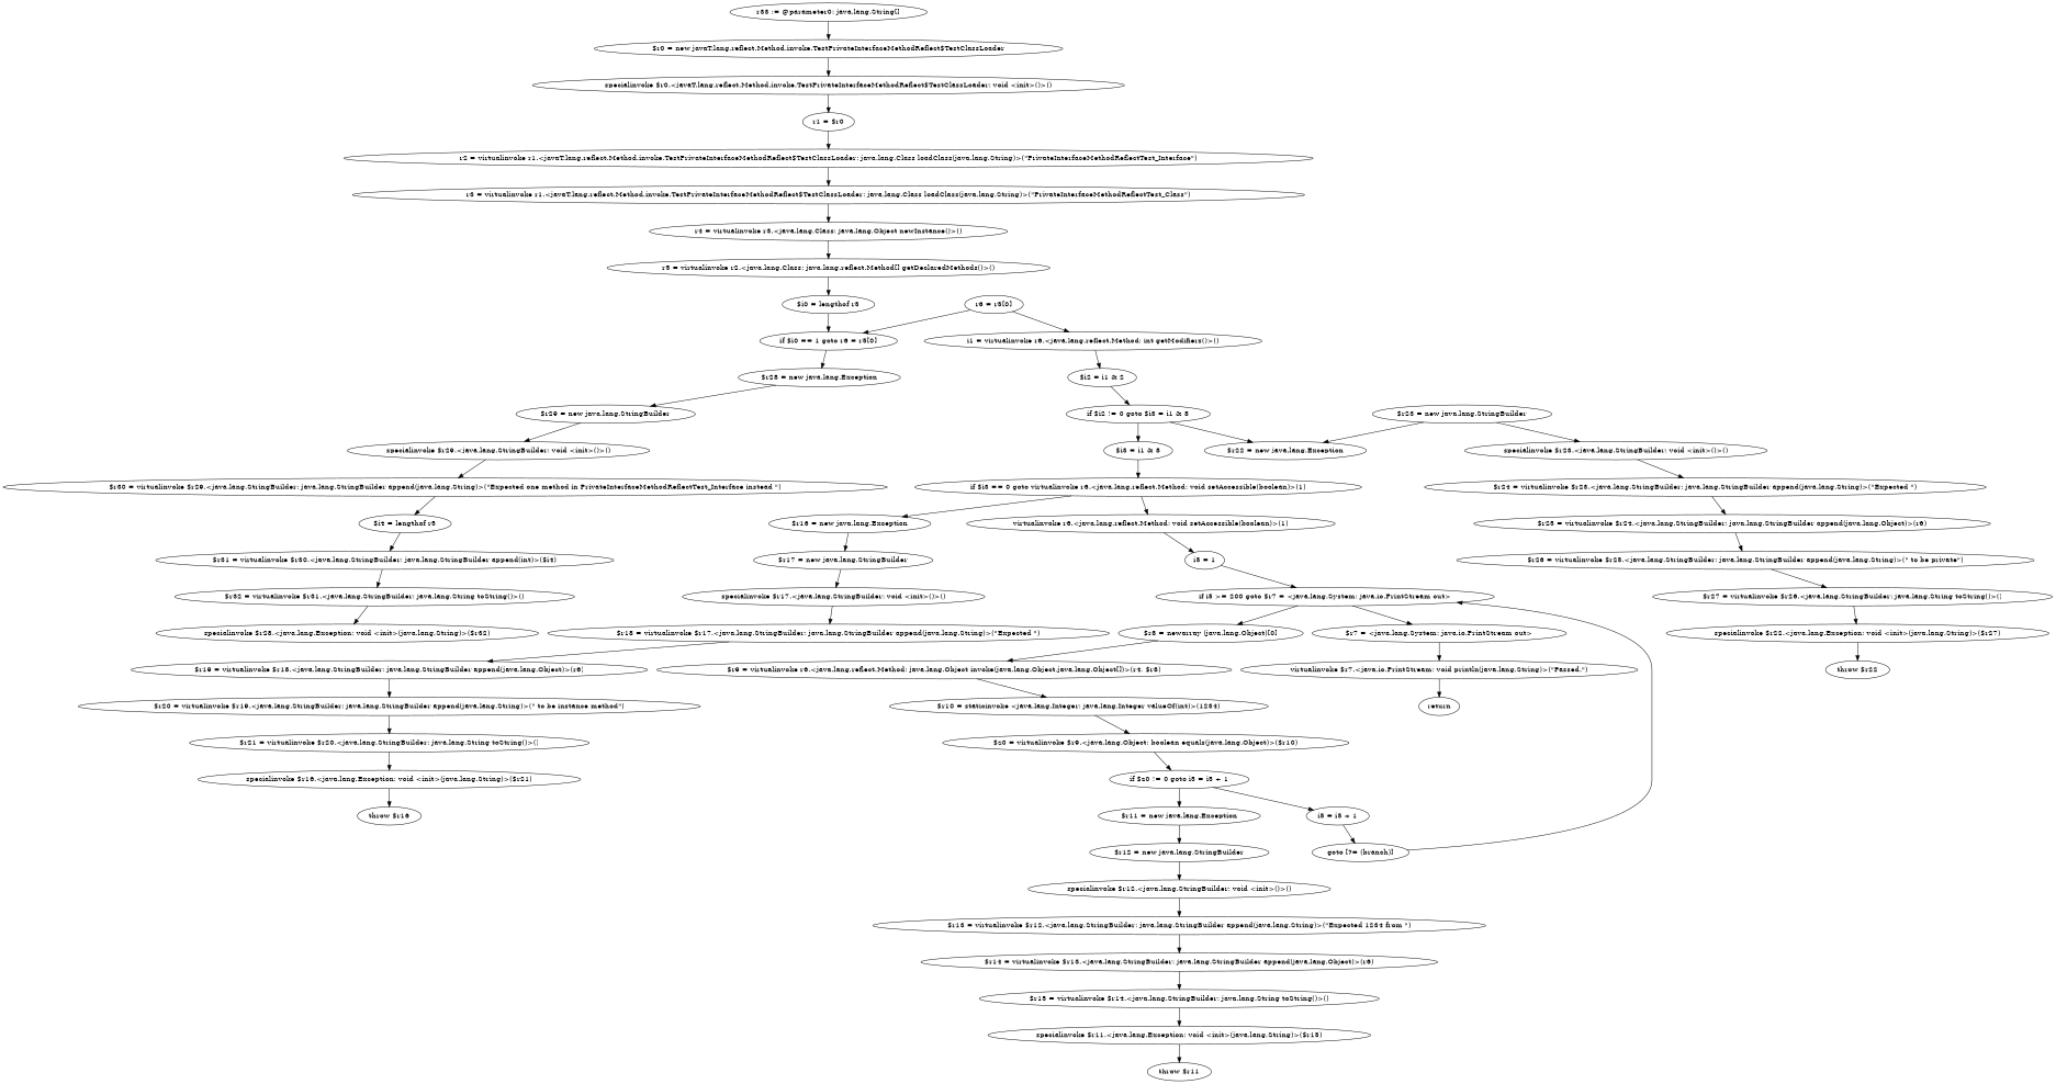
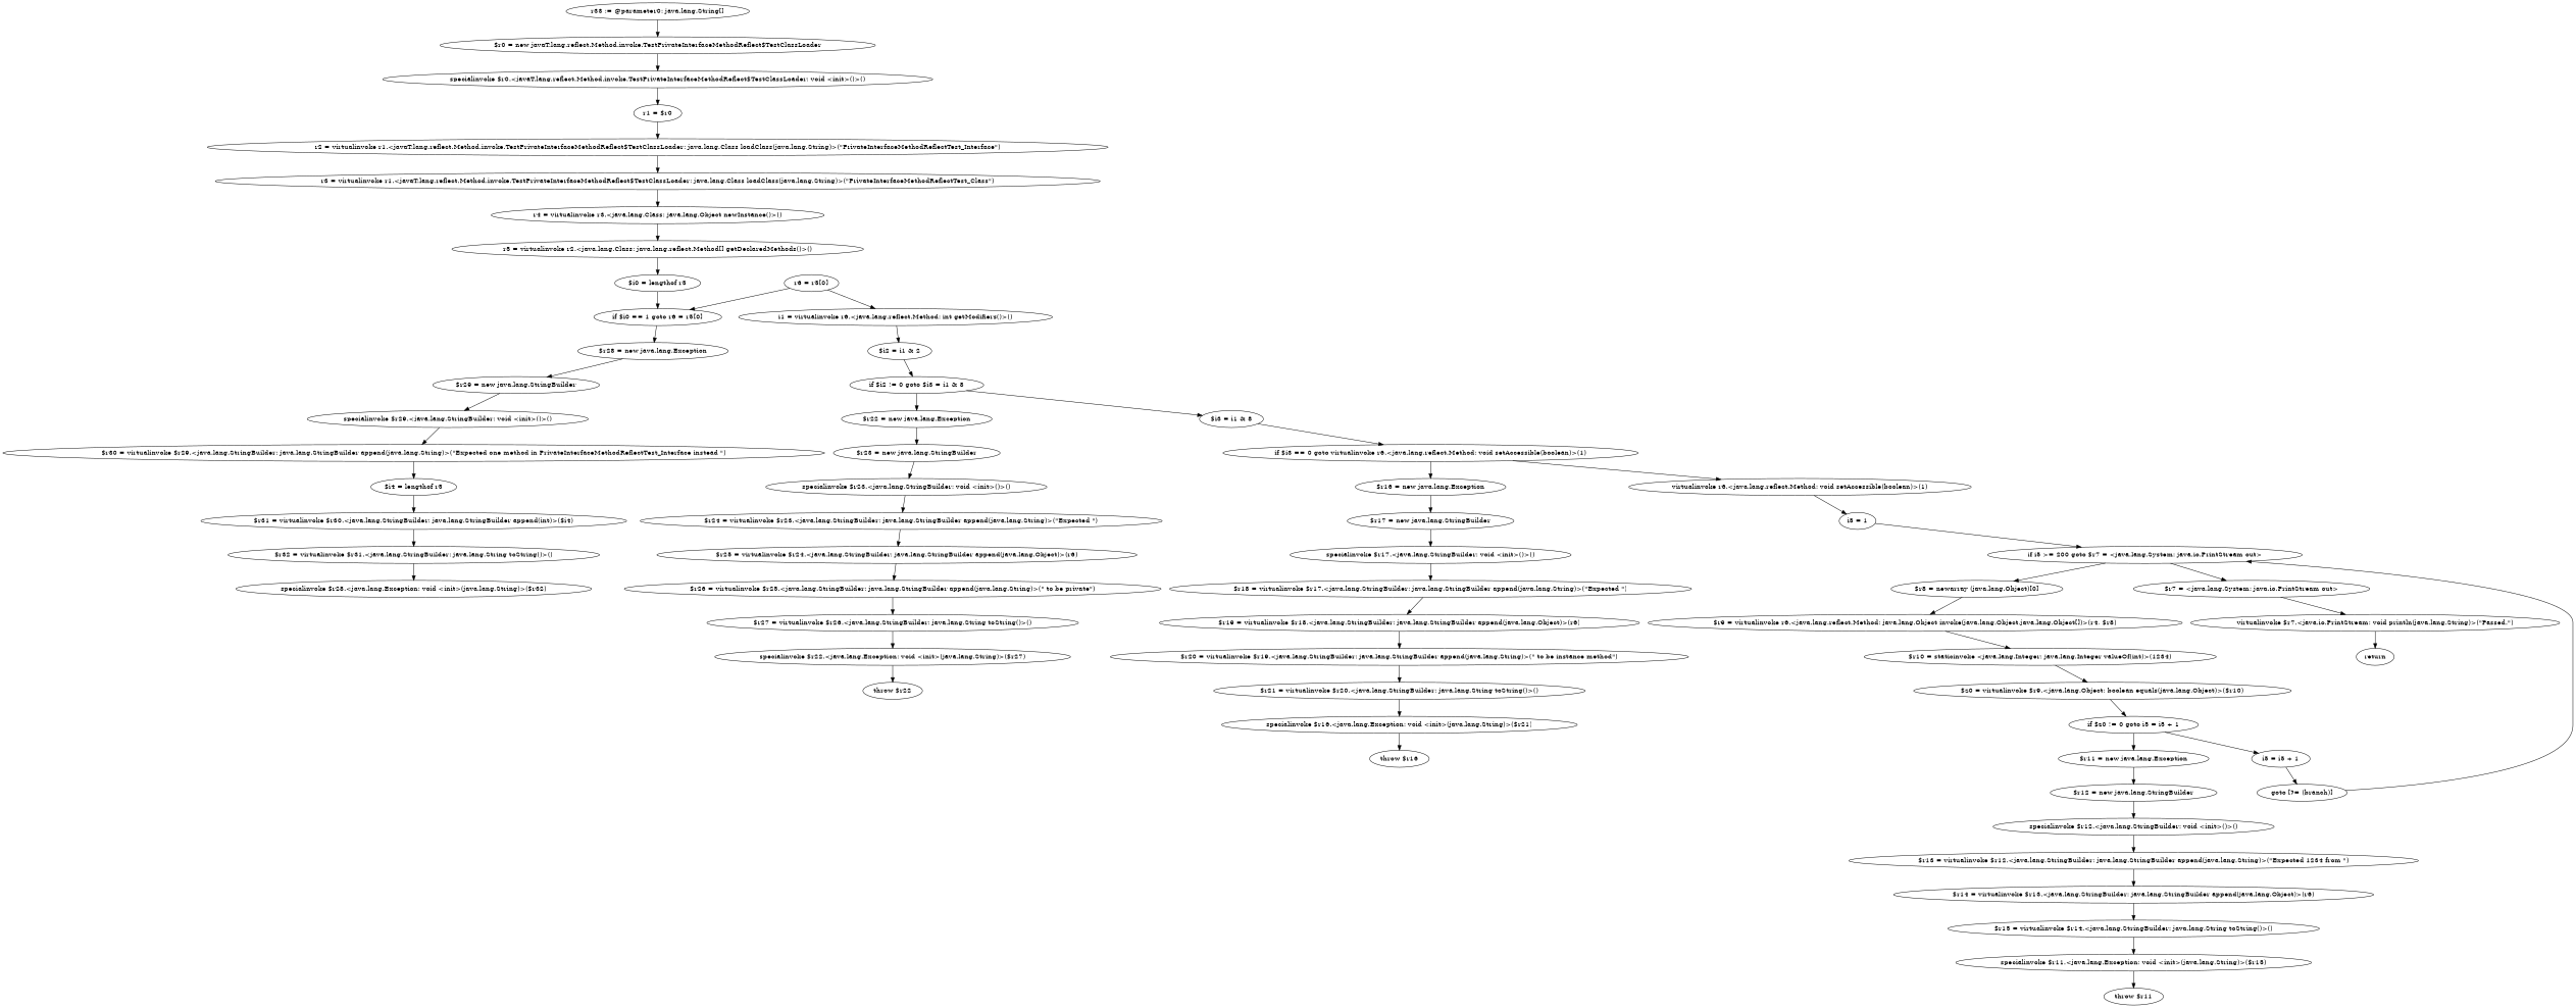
  digraph {
    "r33 := @parameter0: java.lang.String[]"
    "$r0 = new javaT.lang.reflect.Method.invoke.TestPrivateInterfaceMethodReflect$TestClassLoader"
    "specialinvoke $r0.<javaT.lang.reflect.Method.invoke.TestPrivateInterfaceMethodReflect$TestClassLoader: void <init>()>()"
    "r1 = $r0"
    "r2 = virtualinvoke r1.<javaT.lang.reflect.Method.invoke.TestPrivateInterfaceMethodReflect$TestClassLoader: java.lang.Class loadClass(java.lang.String)>(\"PrivateInterfaceMethodReflectTest_Interface\")"
    "r3 = virtualinvoke r1.<javaT.lang.reflect.Method.invoke.TestPrivateInterfaceMethodReflect$TestClassLoader: java.lang.Class loadClass(java.lang.String)>(\"PrivateInterfaceMethodReflectTest_Class\")"
    "r4 = virtualinvoke r3.<java.lang.Class: java.lang.Object newInstance()>()"
    "r5 = virtualinvoke r2.<java.lang.Class: java.lang.reflect.Method[] getDeclaredMethods()>()"
    "$i0 = lengthof r5"
    "if $i0 == 1 goto r6 = r5[0]"
    "$r28 = new java.lang.Exception"
    "$r29 = new java.lang.StringBuilder"
    "r6 = r5[0]"
    "i1 = virtualinvoke r6.<java.lang.reflect.Method: int getModifiers()>()"
    "specialinvoke $r29.<java.lang.StringBuilder: void <init>()>()"
    "$r30 = virtualinvoke $r29.<java.lang.StringBuilder: java.lang.StringBuilder append(java.lang.String)>(\"Expected one method in PrivateInterfaceMethodReflectTest_Interface instead \")"
    "$i4 = lengthof r5"
    "$r31 = virtualinvoke $r30.<java.lang.StringBuilder: java.lang.StringBuilder append(int)>($i4)"
    "$r32 = virtualinvoke $r31.<java.lang.StringBuilder: java.lang.String toString()>()"
    "specialinvoke $r28.<java.lang.Exception: void <init>(java.lang.String)>($r32)"
    "$i2 = i1 & 2"
    "if $i2 != 0 goto $i3 = i1 & 8"
    "$r22 = new java.lang.Exception"
    "$i3 = i1 & 8"
    "$r23 = new java.lang.StringBuilder"
    "if $i3 == 0 goto virtualinvoke r6.<java.lang.reflect.Method: void setAccessible(boolean)>(1)"
    "specialinvoke $r23.<java.lang.StringBuilder: void <init>()>()"
    "$r24 = virtualinvoke $r23.<java.lang.StringBuilder: java.lang.StringBuilder append(java.lang.String)>(\"Expected \")"
    "$r25 = virtualinvoke $r24.<java.lang.StringBuilder: java.lang.StringBuilder append(java.lang.Object)>(r6)"
    "$r26 = virtualinvoke $r25.<java.lang.StringBuilder: java.lang.StringBuilder append(java.lang.String)>(\" to be private\")"
    "$r27 = virtualinvoke $r26.<java.lang.StringBuilder: java.lang.String toString()>()"
    "specialinvoke $r22.<java.lang.Exception: void <init>(java.lang.String)>($r27)"
    "throw $r22"
    "$r16 = new java.lang.Exception"
    "virtualinvoke r6.<java.lang.reflect.Method: void setAccessible(boolean)>(1)"
    "$r17 = new java.lang.StringBuilder"
    "i5 = 1"
    "specialinvoke $r17.<java.lang.StringBuilder: void <init>()>()"
    "$r18 = virtualinvoke $r17.<java.lang.StringBuilder: java.lang.StringBuilder append(java.lang.String)>(\"Expected \")"
    "$r19 = virtualinvoke $r18.<java.lang.StringBuilder: java.lang.StringBuilder append(java.lang.Object)>(r6)"
    "$r20 = virtualinvoke $r19.<java.lang.StringBuilder: java.lang.StringBuilder append(java.lang.String)>(\" to be instance method\")"
    "$r21 = virtualinvoke $r20.<java.lang.StringBuilder: java.lang.String toString()>()"
    "specialinvoke $r16.<java.lang.Exception: void <init>(java.lang.String)>($r21)"
    "throw $r16"
    "if i5 >= 200 goto $r7 = <java.lang.System: java.io.PrintStream out>"
    "$r8 = newarray (java.lang.Object)[0]"
    "$r7 = <java.lang.System: java.io.PrintStream out>"
    "$r9 = virtualinvoke r6.<java.lang.reflect.Method: java.lang.Object invoke(java.lang.Object,java.lang.Object[])>(r4, $r8)"
    "virtualinvoke $r7.<java.io.PrintStream: void println(java.lang.String)>(\"Passed.\")"
    "$r10 = staticinvoke <java.lang.Integer: java.lang.Integer valueOf(int)>(1234)"
    "$z0 = virtualinvoke $r9.<java.lang.Object: boolean equals(java.lang.Object)>($r10)"
    "if $z0 != 0 goto i5 = i5 + 1"
    "$r11 = new java.lang.Exception"
    "i5 = i5 + 1"
    "$r12 = new java.lang.StringBuilder"
    "goto [?= (branch)]"
    "specialinvoke $r12.<java.lang.StringBuilder: void <init>()>()"
    "$r13 = virtualinvoke $r12.<java.lang.StringBuilder: java.lang.StringBuilder append(java.lang.String)>(\"Expected 1234 from \")"
    "$r14 = virtualinvoke $r13.<java.lang.StringBuilder: java.lang.StringBuilder append(java.lang.Object)>(r6)"
    "$r15 = virtualinvoke $r14.<java.lang.StringBuilder: java.lang.String toString()>()"
    "specialinvoke $r11.<java.lang.Exception: void <init>(java.lang.String)>($r15)"
    "throw $r11"
    return
    "r33 := @parameter0: java.lang.String[]" -> "$r0 = new javaT.lang.reflect.Method.invoke.TestPrivateInterfaceMethodReflect$TestClassLoader"
    "$r0 = new javaT.lang.reflect.Method.invoke.TestPrivateInterfaceMethodReflect$TestClassLoader" -> "specialinvoke $r0.<javaT.lang.reflect.Method.invoke.TestPrivateInterfaceMethodReflect$TestClassLoader: void <init>()>()"
    "specialinvoke $r0.<javaT.lang.reflect.Method.invoke.TestPrivateInterfaceMethodReflect$TestClassLoader: void <init>()>()" -> "r1 = $r0"
    "r1 = $r0" -> "r2 = virtualinvoke r1.<javaT.lang.reflect.Method.invoke.TestPrivateInterfaceMethodReflect$TestClassLoader: java.lang.Class loadClass(java.lang.String)>(\"PrivateInterfaceMethodReflectTest_Interface\")"
    "r2 = virtualinvoke r1.<javaT.lang.reflect.Method.invoke.TestPrivateInterfaceMethodReflect$TestClassLoader: java.lang.Class loadClass(java.lang.String)>(\"PrivateInterfaceMethodReflectTest_Interface\")" -> "r3 = virtualinvoke r1.<javaT.lang.reflect.Method.invoke.TestPrivateInterfaceMethodReflect$TestClassLoader: java.lang.Class loadClass(java.lang.String)>(\"PrivateInterfaceMethodReflectTest_Class\")"
    "r3 = virtualinvoke r1.<javaT.lang.reflect.Method.invoke.TestPrivateInterfaceMethodReflect$TestClassLoader: java.lang.Class loadClass(java.lang.String)>(\"PrivateInterfaceMethodReflectTest_Class\")" -> "r4 = virtualinvoke r3.<java.lang.Class: java.lang.Object newInstance()>()"
    "r4 = virtualinvoke r3.<java.lang.Class: java.lang.Object newInstance()>()" -> "r5 = virtualinvoke r2.<java.lang.Class: java.lang.reflect.Method[] getDeclaredMethods()>()"
    "r5 = virtualinvoke r2.<java.lang.Class: java.lang.reflect.Method[] getDeclaredMethods()>()" -> "$i0 = lengthof r5"
    "$i0 = lengthof r5" -> "if $i0 == 1 goto r6 = r5[0]"
    "if $i0 == 1 goto r6 = r5[0]" -> "$r28 = new java.lang.Exception"
    "$r28 = new java.lang.Exception" -> "$r29 = new java.lang.StringBuilder"
    "$r29 = new java.lang.StringBuilder" -> "specialinvoke $r29.<java.lang.StringBuilder: void <init>()>()"
    "r6 = r5[0]" -> "if $i0 == 1 goto r6 = r5[0]"
    "r6 = r5[0]" -> "i1 = virtualinvoke r6.<java.lang.reflect.Method: int getModifiers()>()"
    "i1 = virtualinvoke r6.<java.lang.reflect.Method: int getModifiers()>()" -> "$i2 = i1 & 2"
    "specialinvoke $r29.<java.lang.StringBuilder: void <init>()>()" -> "$r30 = virtualinvoke $r29.<java.lang.StringBuilder: java.lang.StringBuilder append(java.lang.String)>(\"Expected one method in PrivateInterfaceMethodReflectTest_Interface instead \")"
    "$r30 = virtualinvoke $r29.<java.lang.StringBuilder: java.lang.StringBuilder append(java.lang.String)>(\"Expected one method in PrivateInterfaceMethodReflectTest_Interface instead \")" -> "$i4 = lengthof r5"
    "$i4 = lengthof r5" -> "$r31 = virtualinvoke $r30.<java.lang.StringBuilder: java.lang.StringBuilder append(int)>($i4)"
    "$r31 = virtualinvoke $r30.<java.lang.StringBuilder: java.lang.StringBuilder append(int)>($i4)" -> "$r32 = virtualinvoke $r31.<java.lang.StringBuilder: java.lang.String toString()>()"
    "$r32 = virtualinvoke $r31.<java.lang.StringBuilder: java.lang.String toString()>()" -> "specialinvoke $r28.<java.lang.Exception: void <init>(java.lang.String)>($r32)"
    "$i2 = i1 & 2" -> "if $i2 != 0 goto $i3 = i1 & 8"
    "if $i2 != 0 goto $i3 = i1 & 8" -> "$r22 = new java.lang.Exception"
    "if $i2 != 0 goto $i3 = i1 & 8" -> "$i3 = i1 & 8"
-   "$r23 = new java.lang.StringBuilder" -> "$r22 = new java.lang.Exception"
+   "$r22 = new java.lang.Exception" -> "$r23 = new java.lang.StringBuilder"
    "$i3 = i1 & 8" -> "if $i3 == 0 goto virtualinvoke r6.<java.lang.reflect.Method: void setAccessible(boolean)>(1)"
    "$r23 = new java.lang.StringBuilder" -> "specialinvoke $r23.<java.lang.StringBuilder: void <init>()>()"
    "if $i3 == 0 goto virtualinvoke r6.<java.lang.reflect.Method: void setAccessible(boolean)>(1)" -> "$r16 = new java.lang.Exception"
    "if $i3 == 0 goto virtualinvoke r6.<java.lang.reflect.Method: void setAccessible(boolean)>(1)" -> "virtualinvoke r6.<java.lang.reflect.Method: void setAccessible(boolean)>(1)"
    "specialinvoke $r23.<java.lang.StringBuilder: void <init>()>()" -> "$r24 = virtualinvoke $r23.<java.lang.StringBuilder: java.lang.StringBuilder append(java.lang.String)>(\"Expected \")"
    "$r24 = virtualinvoke $r23.<java.lang.StringBuilder: java.lang.StringBuilder append(java.lang.String)>(\"Expected \")" -> "$r25 = virtualinvoke $r24.<java.lang.StringBuilder: java.lang.StringBuilder append(java.lang.Object)>(r6)"
    "$r25 = virtualinvoke $r24.<java.lang.StringBuilder: java.lang.StringBuilder append(java.lang.Object)>(r6)" -> "$r26 = virtualinvoke $r25.<java.lang.StringBuilder: java.lang.StringBuilder append(java.lang.String)>(\" to be private\")"
    "$r26 = virtualinvoke $r25.<java.lang.StringBuilder: java.lang.StringBuilder append(java.lang.String)>(\" to be private\")" -> "$r27 = virtualinvoke $r26.<java.lang.StringBuilder: java.lang.String toString()>()"
    "$r27 = virtualinvoke $r26.<java.lang.StringBuilder: java.lang.String toString()>()" -> "specialinvoke $r22.<java.lang.Exception: void <init>(java.lang.String)>($r27)"
    "specialinvoke $r22.<java.lang.Exception: void <init>(java.lang.String)>($r27)" -> "throw $r22"
    "$r16 = new java.lang.Exception" -> "$r17 = new java.lang.StringBuilder"
    "virtualinvoke r6.<java.lang.reflect.Method: void setAccessible(boolean)>(1)" -> "i5 = 1"
    "$r17 = new java.lang.StringBuilder" -> "specialinvoke $r17.<java.lang.StringBuilder: void <init>()>()"
    "i5 = 1" -> "if i5 >= 200 goto $r7 = <java.lang.System: java.io.PrintStream out>"
    "specialinvoke $r17.<java.lang.StringBuilder: void <init>()>()" -> "$r18 = virtualinvoke $r17.<java.lang.StringBuilder: java.lang.StringBuilder append(java.lang.String)>(\"Expected \")"
    "$r18 = virtualinvoke $r17.<java.lang.StringBuilder: java.lang.StringBuilder append(java.lang.String)>(\"Expected \")" -> "$r19 = virtualinvoke $r18.<java.lang.StringBuilder: java.lang.StringBuilder append(java.lang.Object)>(r6)"
    "$r19 = virtualinvoke $r18.<java.lang.StringBuilder: java.lang.StringBuilder append(java.lang.Object)>(r6)" -> "$r20 = virtualinvoke $r19.<java.lang.StringBuilder: java.lang.StringBuilder append(java.lang.String)>(\" to be instance method\")"
    "$r20 = virtualinvoke $r19.<java.lang.StringBuilder: java.lang.StringBuilder append(java.lang.String)>(\" to be instance method\")" -> "$r21 = virtualinvoke $r20.<java.lang.StringBuilder: java.lang.String toString()>()"
    "$r21 = virtualinvoke $r20.<java.lang.StringBuilder: java.lang.String toString()>()" -> "specialinvoke $r16.<java.lang.Exception: void <init>(java.lang.String)>($r21)"
    "specialinvoke $r16.<java.lang.Exception: void <init>(java.lang.String)>($r21)" -> "throw $r16"
    "if i5 >= 200 goto $r7 = <java.lang.System: java.io.PrintStream out>" -> "$r8 = newarray (java.lang.Object)[0]"
    "if i5 >= 200 goto $r7 = <java.lang.System: java.io.PrintStream out>" -> "$r7 = <java.lang.System: java.io.PrintStream out>"
    "$r8 = newarray (java.lang.Object)[0]" -> "$r9 = virtualinvoke r6.<java.lang.reflect.Method: java.lang.Object invoke(java.lang.Object,java.lang.Object[])>(r4, $r8)"
    "$r7 = <java.lang.System: java.io.PrintStream out>" -> "virtualinvoke $r7.<java.io.PrintStream: void println(java.lang.String)>(\"Passed.\")"
    "$r9 = virtualinvoke r6.<java.lang.reflect.Method: java.lang.Object invoke(java.lang.Object,java.lang.Object[])>(r4, $r8)" -> "$r10 = staticinvoke <java.lang.Integer: java.lang.Integer valueOf(int)>(1234)"
    "virtualinvoke $r7.<java.io.PrintStream: void println(java.lang.String)>(\"Passed.\")" -> return
    "$r10 = staticinvoke <java.lang.Integer: java.lang.Integer valueOf(int)>(1234)" -> "$z0 = virtualinvoke $r9.<java.lang.Object: boolean equals(java.lang.Object)>($r10)"
    "$z0 = virtualinvoke $r9.<java.lang.Object: boolean equals(java.lang.Object)>($r10)" -> "if $z0 != 0 goto i5 = i5 + 1"
    "if $z0 != 0 goto i5 = i5 + 1" -> "$r11 = new java.lang.Exception"
    "if $z0 != 0 goto i5 = i5 + 1" -> "i5 = i5 + 1"
    "$r11 = new java.lang.Exception" -> "$r12 = new java.lang.StringBuilder"
    "i5 = i5 + 1" -> "goto [?= (branch)]"
    "$r12 = new java.lang.StringBuilder" -> "specialinvoke $r12.<java.lang.StringBuilder: void <init>()>()"
    "goto [?= (branch)]" -> "if i5 >= 200 goto $r7 = <java.lang.System: java.io.PrintStream out>"
    "specialinvoke $r12.<java.lang.StringBuilder: void <init>()>()" -> "$r13 = virtualinvoke $r12.<java.lang.StringBuilder: java.lang.StringBuilder append(java.lang.String)>(\"Expected 1234 from \")"
    "$r13 = virtualinvoke $r12.<java.lang.StringBuilder: java.lang.StringBuilder append(java.lang.String)>(\"Expected 1234 from \")" -> "$r14 = virtualinvoke $r13.<java.lang.StringBuilder: java.lang.StringBuilder append(java.lang.Object)>(r6)"
    "$r14 = virtualinvoke $r13.<java.lang.StringBuilder: java.lang.StringBuilder append(java.lang.Object)>(r6)" -> "$r15 = virtualinvoke $r14.<java.lang.StringBuilder: java.lang.String toString()>()"
    "$r15 = virtualinvoke $r14.<java.lang.StringBuilder: java.lang.String toString()>()" -> "specialinvoke $r11.<java.lang.Exception: void <init>(java.lang.String)>($r15)"
    "specialinvoke $r11.<java.lang.Exception: void <init>(java.lang.String)>($r15)" -> "throw $r11"
  }
